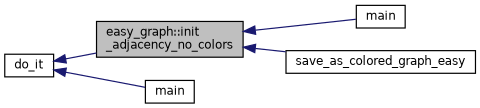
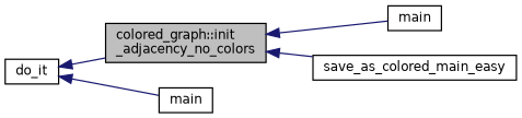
  digraph {
    rankdir=LR
    node [color=black fillcolor=white fontname=Helvetica fontsize=10 shape=record style=filled]
    edge [color=midnightblue dir=back fontname=Helvetica fontsize=10 labelfontname=Helvetica labelfontsize=10 style=solid]
-   n1 [fillcolor=grey75 fontcolor=black height=0.2 label="easy_graph::init\l_adjacency_no_colors" width=0.4]
+   n1 [fillcolor=grey75 fontcolor=black height=0.2 label="colored_graph::init\l_adjacency_no_colors" width=0.4]
    n2 [height=0.2 label=main width=0.4]
-   n3 [height=0.2 label=save_as_colored_graph_easy width=0.4]
+   n3 [height=0.2 label=save_as_colored_main_easy width=0.4]
    n4 [height=0.2 label=do_it width=0.4]
    n5 [height=0.2 label=main width=0.4]
    n1 -> n2
    n1 -> n3
    n4 -> n1
    n4 -> n5
  }
